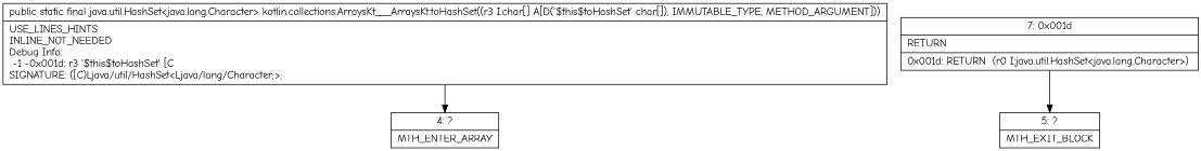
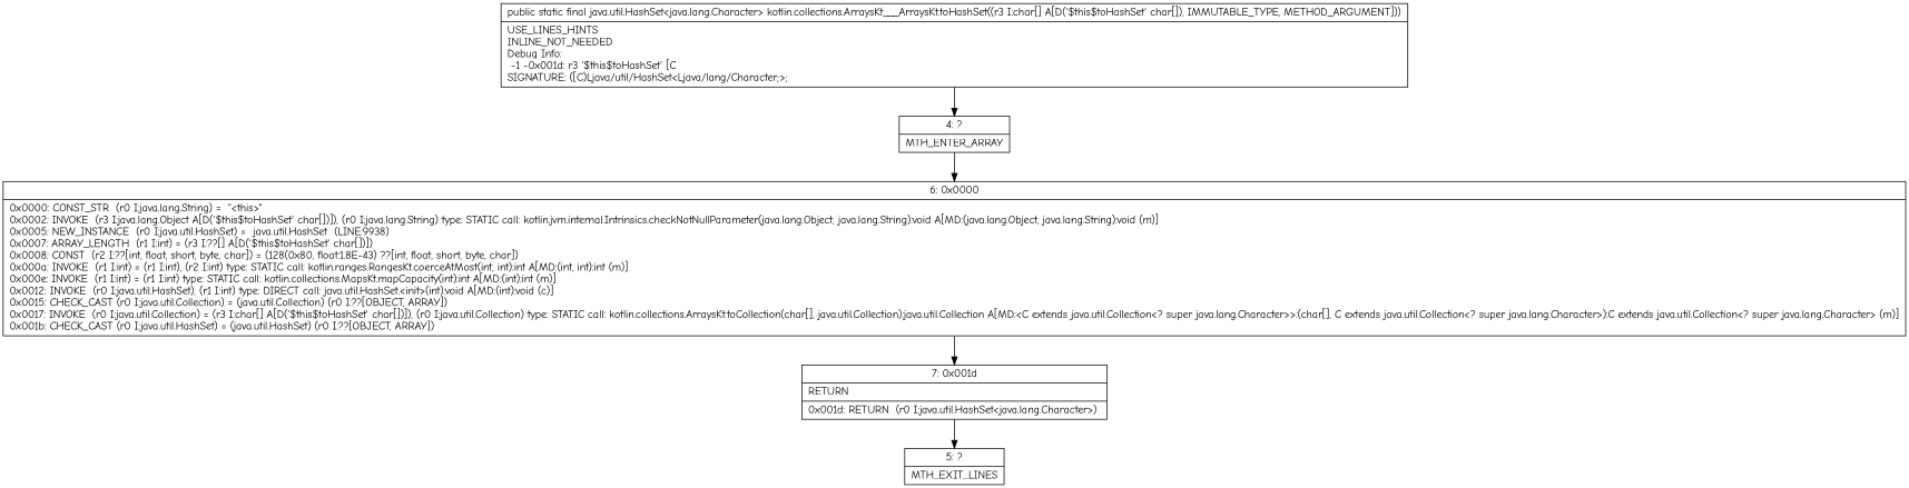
  digraph {
    fontname="Comic Neue"
    node [fontname="Comic Neue" shape=record]
    edge [fontname="Comic Neue"]
    n1 [label="{4\:\ ?|MTH_ENTER_ARRAY\l}"]
+   n2 [label="{6\:\ 0x0000|0x0000: CONST_STR  (r0 I:java.lang.String) =  \"\<this\>\" \l0x0002: INVOKE  (r3 I:java.lang.Object A[D('$this$toHashSet' char[])]), (r0 I:java.lang.String) type: STATIC call: kotlin.jvm.internal.Intrinsics.checkNotNullParameter(java.lang.Object, java.lang.String):void A[MD:(java.lang.Object, java.lang.String):void (m)]\l0x0005: NEW_INSTANCE  (r0 I:java.util.HashSet) =  java.util.HashSet  (LINE:9938)\l0x0007: ARRAY_LENGTH  (r1 I:int) = (r3 I:??[] A[D('$this$toHashSet' char[])]) \l0x0008: CONST  (r2 I:??[int, float, short, byte, char]) = (128(0x80, float:1.8E\-43) ??[int, float, short, byte, char]) \l0x000a: INVOKE  (r1 I:int) = (r1 I:int), (r2 I:int) type: STATIC call: kotlin.ranges.RangesKt.coerceAtMost(int, int):int A[MD:(int, int):int (m)]\l0x000e: INVOKE  (r1 I:int) = (r1 I:int) type: STATIC call: kotlin.collections.MapsKt.mapCapacity(int):int A[MD:(int):int (m)]\l0x0012: INVOKE  (r0 I:java.util.HashSet), (r1 I:int) type: DIRECT call: java.util.HashSet.\<init\>(int):void A[MD:(int):void (c)]\l0x0015: CHECK_CAST (r0 I:java.util.Collection) = (java.util.Collection) (r0 I:??[OBJECT, ARRAY]) \l0x0017: INVOKE  (r0 I:java.util.Collection) = (r3 I:char[] A[D('$this$toHashSet' char[])]), (r0 I:java.util.Collection) type: STATIC call: kotlin.collections.ArraysKt.toCollection(char[], java.util.Collection):java.util.Collection A[MD:\<C extends java.util.Collection\<? super java.lang.Character\>\>:(char[], C extends java.util.Collection\<? super java.lang.Character\>):C extends java.util.Collection\<? super java.lang.Character\> (m)]\l0x001b: CHECK_CAST (r0 I:java.util.HashSet) = (java.util.HashSet) (r0 I:??[OBJECT, ARRAY]) \l}"]
    n3 [label="{7\:\ 0x001d|RETURN\l|0x001d: RETURN  (r0 I:java.util.HashSet\<java.lang.Character\>) \l}"]
-   n4 [label="{5\:\ ?|MTH_EXIT_BLOCK\l}"]
+   n4 [label="{5\:\ ?|MTH_EXIT_LINES\l}"]
    n5 [label="{public static final java.util.HashSet\<java.lang.Character\> kotlin.collections.ArraysKt___ArraysKt.toHashSet((r3 I:char[] A[D('$this$toHashSet' char[]), IMMUTABLE_TYPE, METHOD_ARGUMENT]))  | USE_LINES_HINTS\lINLINE_NOT_NEEDED\lDebug Info:\l  \-1 \-0x001d: r3 '$this$toHashSet' [C\lSIGNATURE: ([C)Ljava\/util\/HashSet\<Ljava\/lang\/Character;\>;\l}"]
+   n1 -> n2
+   n2 -> n3
    n3 -> n4
    n5 -> n1
  }
